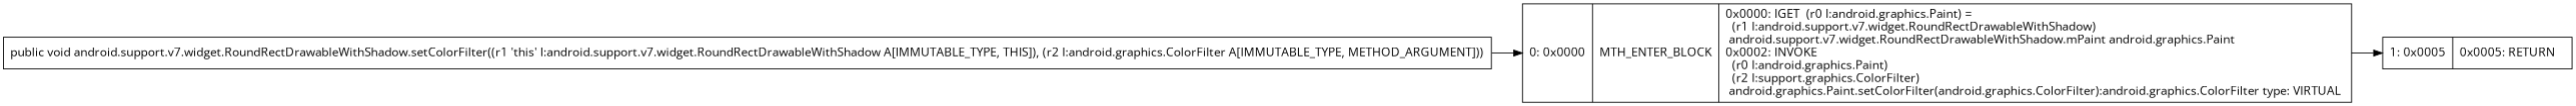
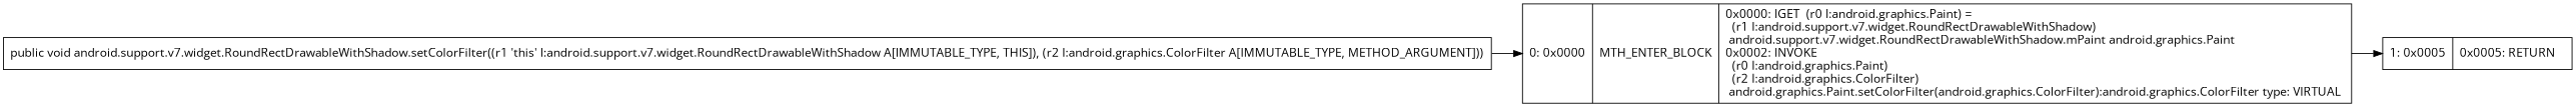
  digraph {
    rankdir=LR
    fontname="Open Sans"
    node [shape=record fontname="Open Sans"]
    edge [fontname="Open Sans"]
-   n1 [label="{0\:\ 0x0000|MTH_ENTER_BLOCK\l|0x0000: IGET  (r0 I:android.graphics.Paint) = \l  (r1 I:android.support.v7.widget.RoundRectDrawableWithShadow)\l android.support.v7.widget.RoundRectDrawableWithShadow.mPaint android.graphics.Paint \l0x0002: INVOKE  \l  (r0 I:android.graphics.Paint)\l  (r2 I:support.graphics.ColorFilter)\l android.graphics.Paint.setColorFilter(android.graphics.ColorFilter):android.graphics.ColorFilter type: VIRTUAL \l}"]
+   n1 [label="{0\:\ 0x0000|MTH_ENTER_BLOCK\l|0x0000: IGET  (r0 I:android.graphics.Paint) = \l  (r1 I:android.support.v7.widget.RoundRectDrawableWithShadow)\l android.support.v7.widget.RoundRectDrawableWithShadow.mPaint android.graphics.Paint \l0x0002: INVOKE  \l  (r0 I:android.graphics.Paint)\l  (r2 I:android.graphics.ColorFilter)\l android.graphics.Paint.setColorFilter(android.graphics.ColorFilter):android.graphics.ColorFilter type: VIRTUAL \l}"]
    n2 [label="{1\:\ 0x0005|0x0005: RETURN   \l}"]
    n3 [label="{public void android.support.v7.widget.RoundRectDrawableWithShadow.setColorFilter((r1 'this' I:android.support.v7.widget.RoundRectDrawableWithShadow A[IMMUTABLE_TYPE, THIS]), (r2 I:android.graphics.ColorFilter A[IMMUTABLE_TYPE, METHOD_ARGUMENT])) }"]
    n1 -> n2
    n3 -> n1
  }
